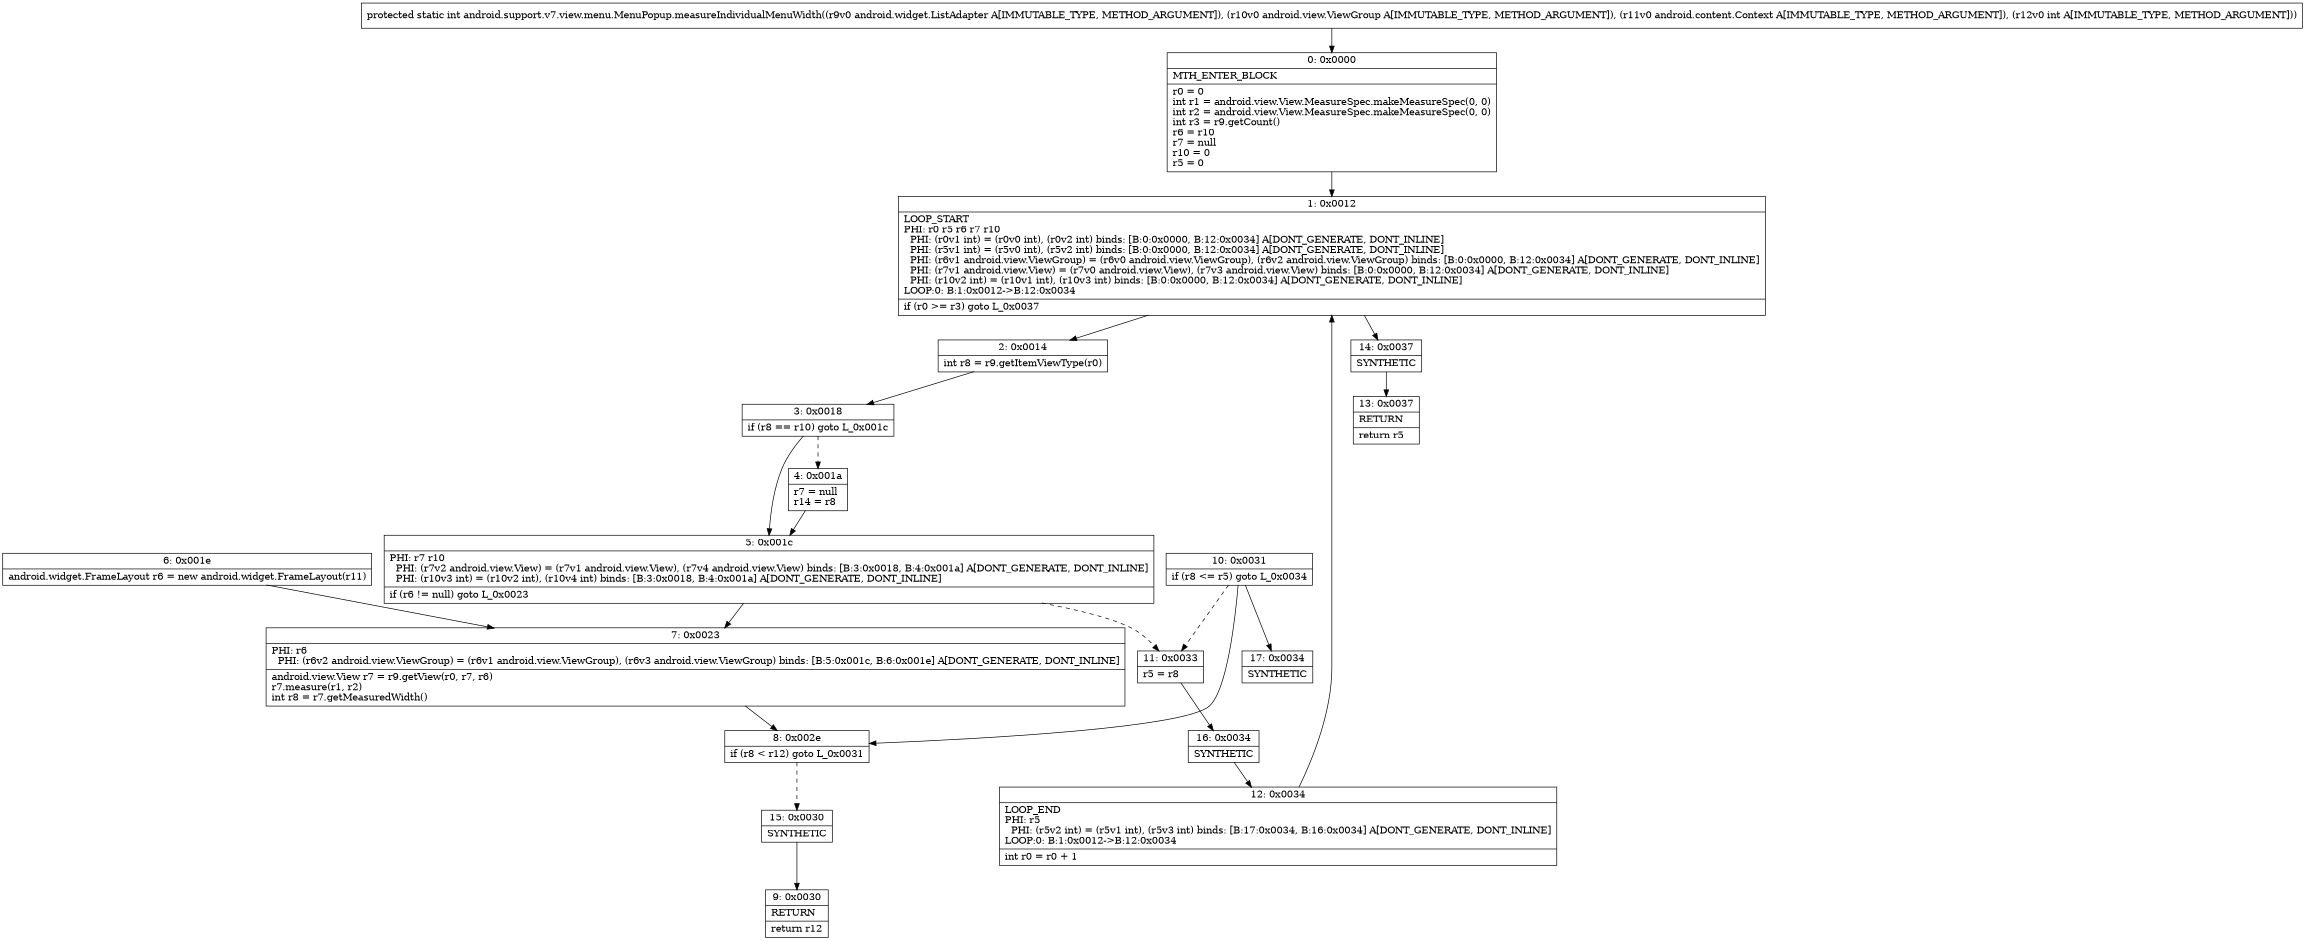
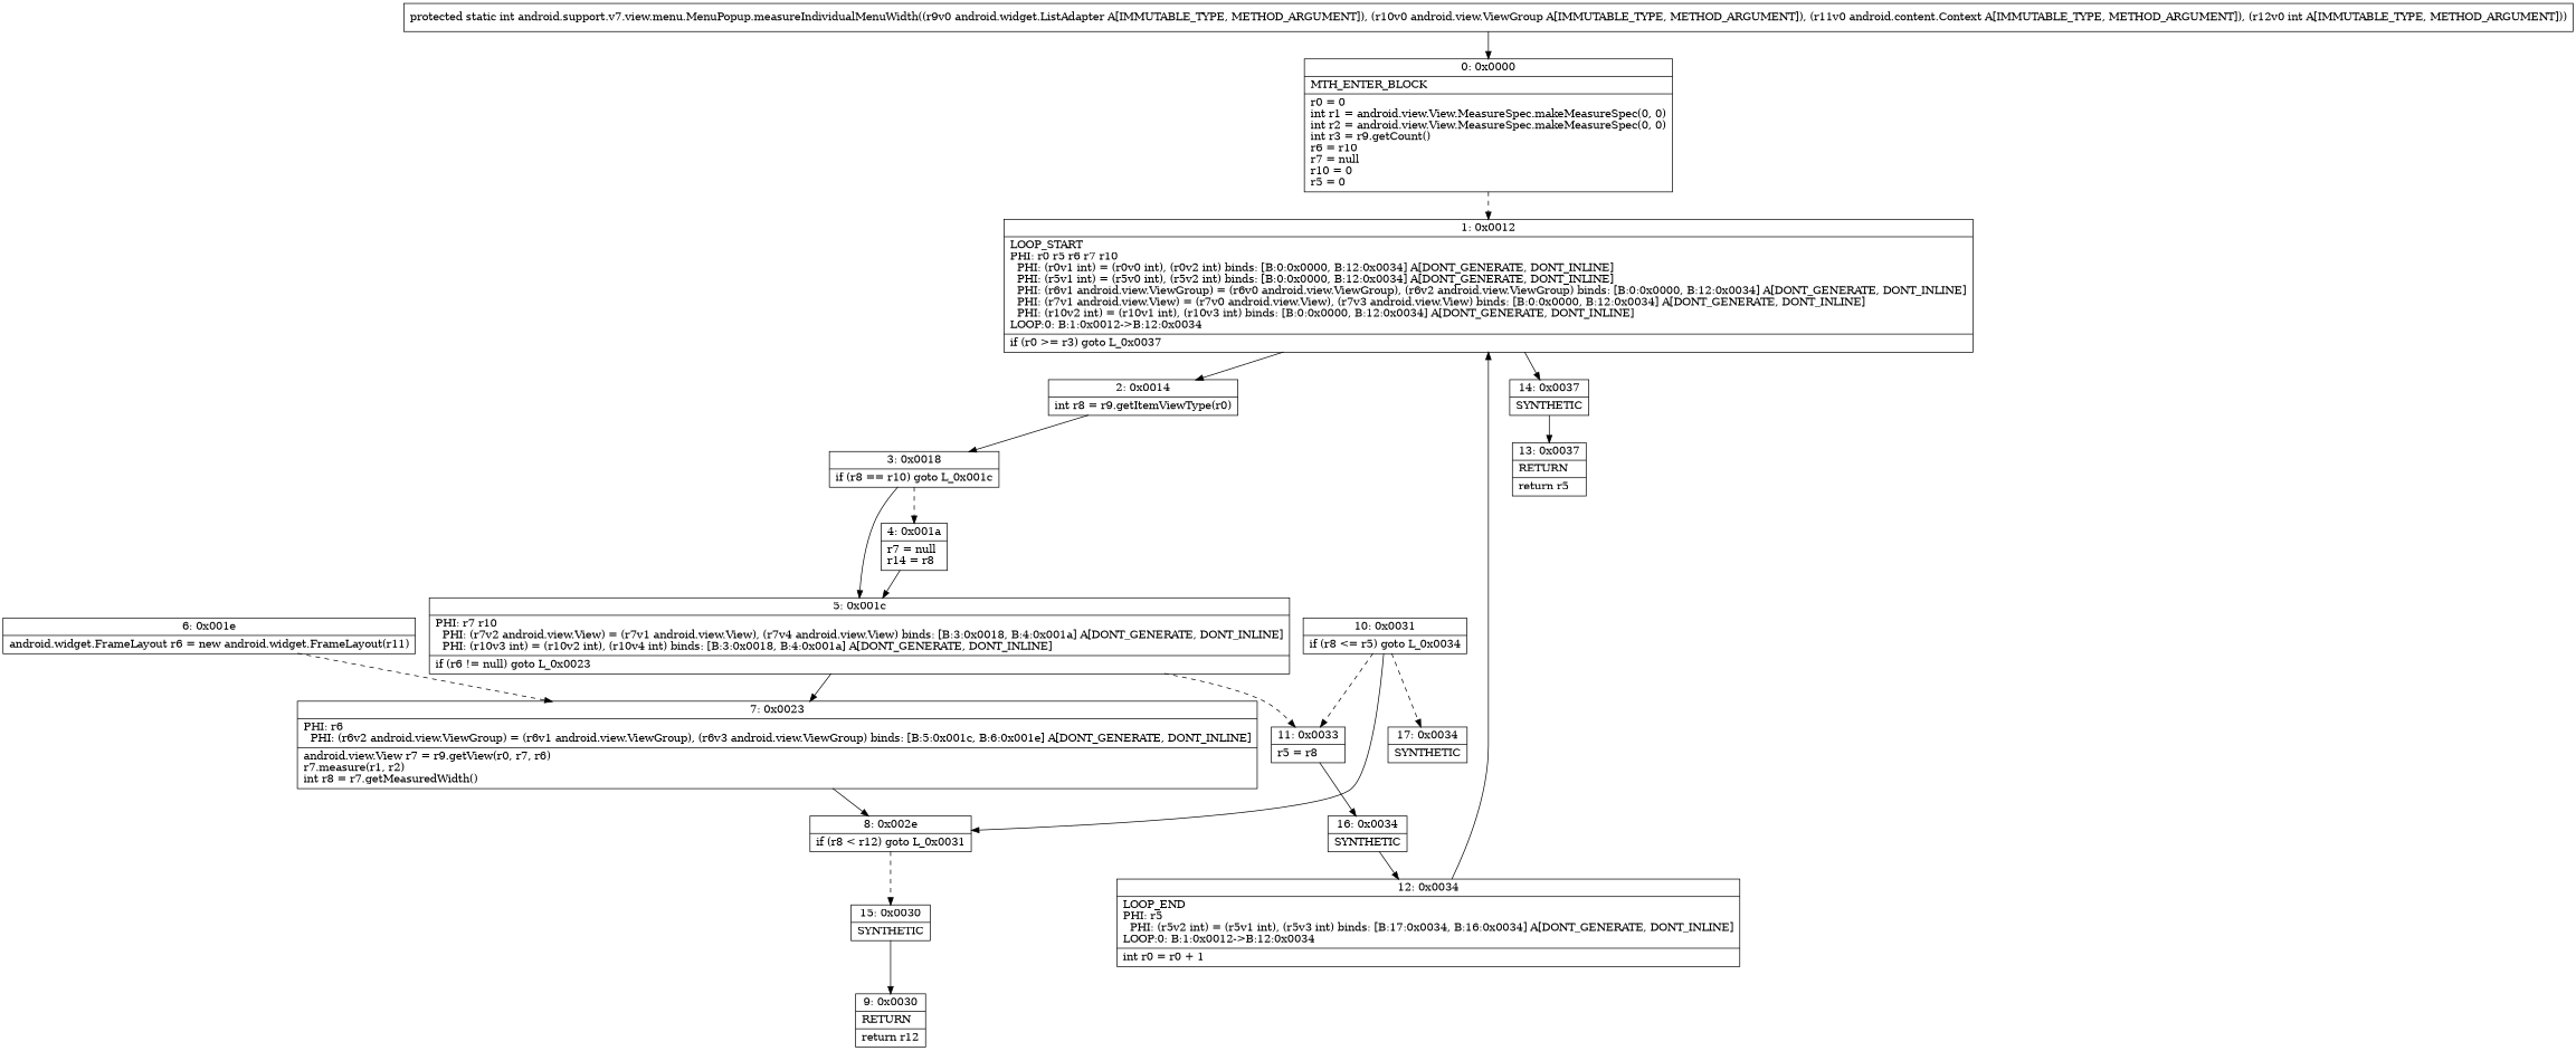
  digraph {
    node [shape=record]
    n1 [label="{0\:\ 0x0000|MTH_ENTER_BLOCK\l|r0 = 0\lint r1 = android.view.View.MeasureSpec.makeMeasureSpec(0, 0)\lint r2 = android.view.View.MeasureSpec.makeMeasureSpec(0, 0)\lint r3 = r9.getCount()\lr6 = r10\lr7 = null\lr10 = 0\lr5 = 0\l}"]
    n2 [label="{1\:\ 0x0012|LOOP_START\lPHI: r0 r5 r6 r7 r10 \l  PHI: (r0v1 int) = (r0v0 int), (r0v2 int) binds: [B:0:0x0000, B:12:0x0034] A[DONT_GENERATE, DONT_INLINE]\l  PHI: (r5v1 int) = (r5v0 int), (r5v2 int) binds: [B:0:0x0000, B:12:0x0034] A[DONT_GENERATE, DONT_INLINE]\l  PHI: (r6v1 android.view.ViewGroup) = (r6v0 android.view.ViewGroup), (r6v2 android.view.ViewGroup) binds: [B:0:0x0000, B:12:0x0034] A[DONT_GENERATE, DONT_INLINE]\l  PHI: (r7v1 android.view.View) = (r7v0 android.view.View), (r7v3 android.view.View) binds: [B:0:0x0000, B:12:0x0034] A[DONT_GENERATE, DONT_INLINE]\l  PHI: (r10v2 int) = (r10v1 int), (r10v3 int) binds: [B:0:0x0000, B:12:0x0034] A[DONT_GENERATE, DONT_INLINE]\lLOOP:0: B:1:0x0012\-\>B:12:0x0034\l|if (r0 \>= r3) goto L_0x0037\l}"]
    n3 [label="{2\:\ 0x0014|int r8 = r9.getItemViewType(r0)\l}"]
    n4 [label="{14\:\ 0x0037|SYNTHETIC\l}"]
    n5 [label="{3\:\ 0x0018|if (r8 == r10) goto L_0x001c\l}"]
    n6 [label="{13\:\ 0x0037|RETURN\l|return r5\l}"]
    n7 [label="{4\:\ 0x001a|r7 = null\lr14 = r8\l}"]
    n8 [label="{5\:\ 0x001c|PHI: r7 r10 \l  PHI: (r7v2 android.view.View) = (r7v1 android.view.View), (r7v4 android.view.View) binds: [B:3:0x0018, B:4:0x001a] A[DONT_GENERATE, DONT_INLINE]\l  PHI: (r10v3 int) = (r10v2 int), (r10v4 int) binds: [B:3:0x0018, B:4:0x001a] A[DONT_GENERATE, DONT_INLINE]\l|if (r6 != null) goto L_0x0023\l}"]
    n9 [label="{7\:\ 0x0023|PHI: r6 \l  PHI: (r6v2 android.view.ViewGroup) = (r6v1 android.view.ViewGroup), (r6v3 android.view.ViewGroup) binds: [B:5:0x001c, B:6:0x001e] A[DONT_GENERATE, DONT_INLINE]\l|android.view.View r7 = r9.getView(r0, r7, r6)\lr7.measure(r1, r2)\lint r8 = r7.getMeasuredWidth()\l}"]
    n10 [label="{11\:\ 0x0033|r5 = r8\l}"]
    n11 [label="{6\:\ 0x001e|android.widget.FrameLayout r6 = new android.widget.FrameLayout(r11)\l}"]
    n12 [label="{8\:\ 0x002e|if (r8 \< r12) goto L_0x0031\l}"]
    n13 [label="{15\:\ 0x0030|SYNTHETIC\l}"]
    n14 [label="{10\:\ 0x0031|if (r8 \<= r5) goto L_0x0034\l}"]
    n15 [label="{17\:\ 0x0034|SYNTHETIC\l}"]
    n16 [label="{9\:\ 0x0030|RETURN\l|return r12\l}"]
    n17 [label="{16\:\ 0x0034|SYNTHETIC\l}"]
    n18 [label="{12\:\ 0x0034|LOOP_END\lPHI: r5 \l  PHI: (r5v2 int) = (r5v1 int), (r5v3 int) binds: [B:17:0x0034, B:16:0x0034] A[DONT_GENERATE, DONT_INLINE]\lLOOP:0: B:1:0x0012\-\>B:12:0x0034\l|int r0 = r0 + 1\l}"]
    n19 [label="{protected static int android.support.v7.view.menu.MenuPopup.measureIndividualMenuWidth((r9v0 android.widget.ListAdapter A[IMMUTABLE_TYPE, METHOD_ARGUMENT]), (r10v0 android.view.ViewGroup A[IMMUTABLE_TYPE, METHOD_ARGUMENT]), (r11v0 android.content.Context A[IMMUTABLE_TYPE, METHOD_ARGUMENT]), (r12v0 int A[IMMUTABLE_TYPE, METHOD_ARGUMENT])) }"]
-   n1 -> n2
+   n1 -> n2 [style=dashed]
    n2 -> n3 [style=solid]
    n2 -> n4
    n3 -> n5
    n4 -> n6
    n5 -> n7 [style=dashed]
    n5 -> n8
    n7 -> n8
    n8 -> n9
    n8 -> n10 [style=dashed]
    n9 -> n12
    n10 -> n17
-   n11 -> n9
+   n11 -> n9 [style=dashed]
    n12 -> n13 [style=dashed]
    n13 -> n16
    n14 -> n10 [style=dashed]
    n14 -> n12
-   n14 -> n15
+   n14 -> n15 [style=dashed]
    n17 -> n18
    n18 -> n2
    n19 -> n1
  }
